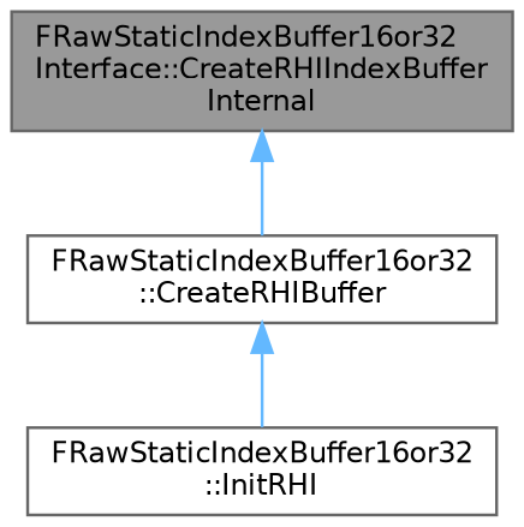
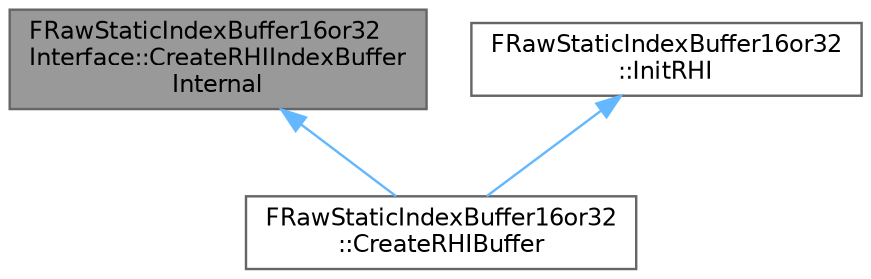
  digraph {
    rankdir=TB
    node [color=grey40 fillcolor=white fontname=Helvetica fontsize=10 shape=box style=filled]
    edge [color=steelblue1 dir=back fontname=Helvetica fontsize=10 labelfontname=Helvetica labelfontsize=10 style=solid]
    n1 [color=gray40 fillcolor=grey60 fontcolor=black height=0.2 label="FRawStaticIndexBuffer16or32\lInterface::CreateRHIIndexBuffer\lInternal" width=0.4]
    n2 [height=0.2 label="FRawStaticIndexBuffer16or32\l::CreateRHIBuffer" width=0.4]
    n3 [height=0.2 label="FRawStaticIndexBuffer16or32\l::InitRHI" width=0.4]
    n1 -> n2
-   n2 -> n3
+   n3 -> n2
  }
